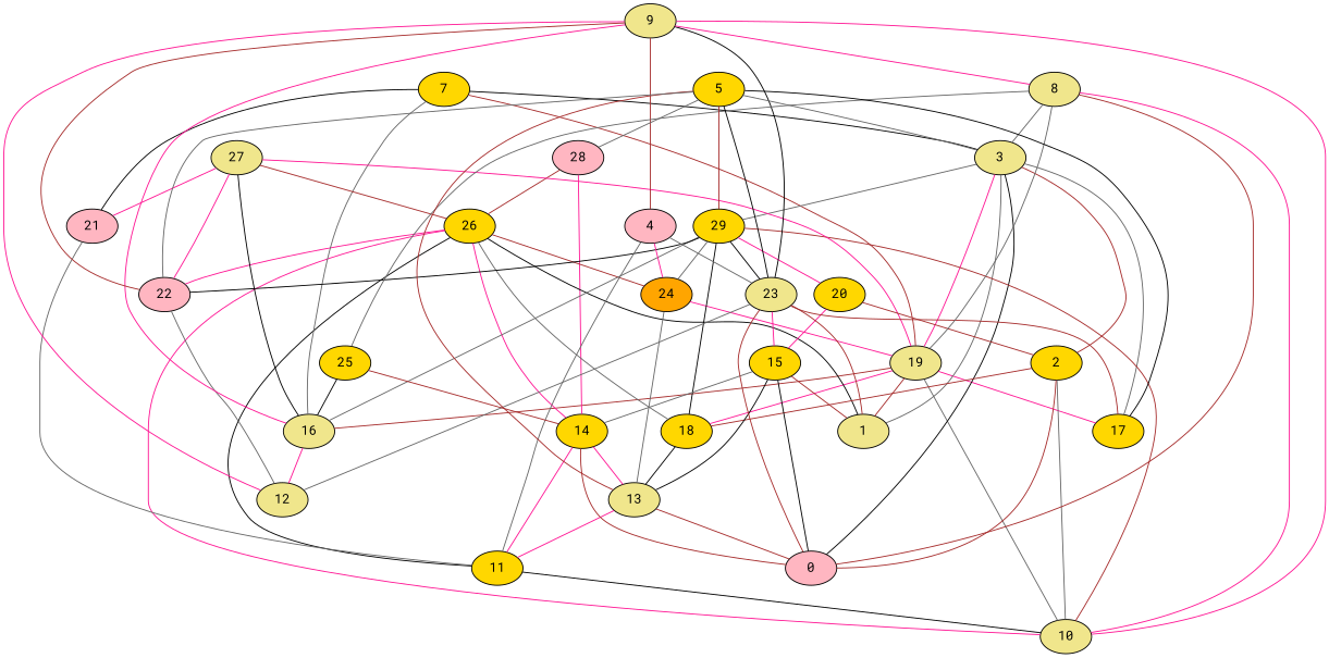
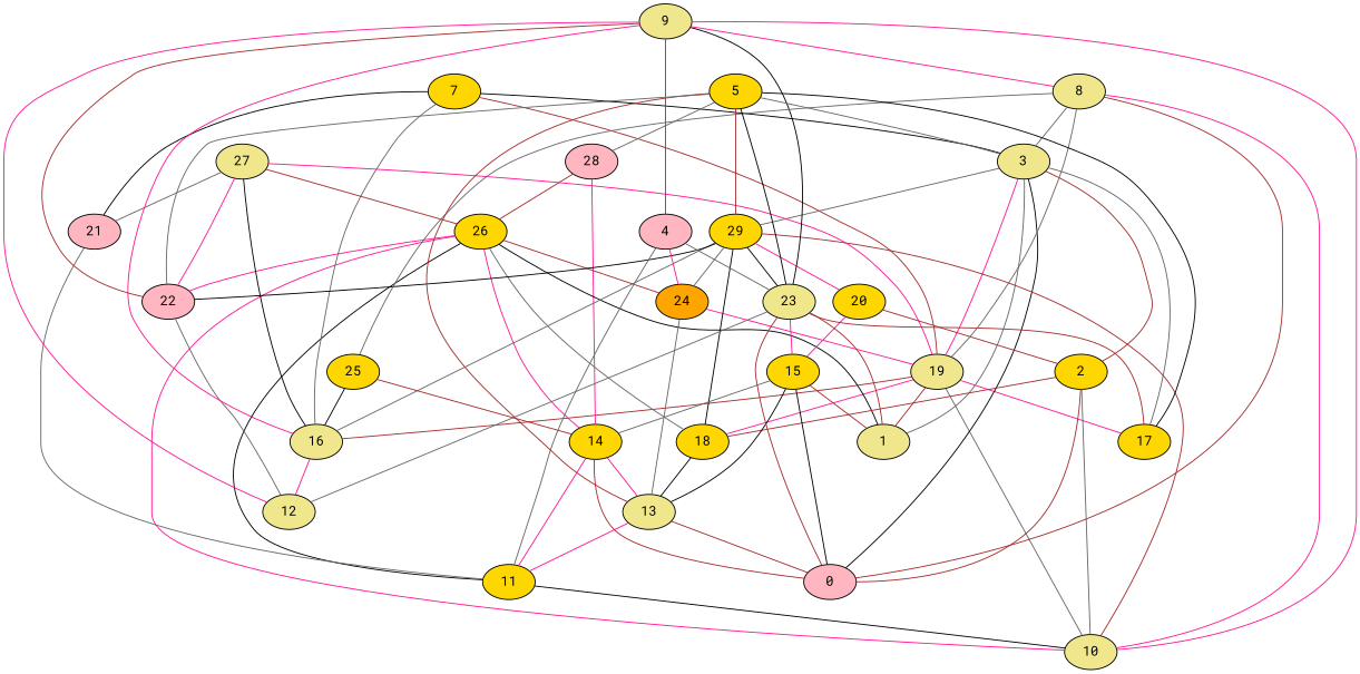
  digraph {
    fontname="Roboto Mono"
    node [fillcolor=gold fontname="Roboto Mono" style=filled]
    edge [color=deeppink dir=none fontname="Roboto Mono"]
    19 [fillcolor=khaki]
    16 [fillcolor=khaki]
    18
    1 [fillcolor=khaki]
    17
    10 [fillcolor=khaki]
    12 [fillcolor=khaki]
    13 [fillcolor=khaki]
    28 [fillcolor=lightpink]
    26
    14
    22 [fillcolor=lightpink]
    11
    24 [fillcolor=orange]
    0 [fillcolor=lightpink]
    7
    3 [fillcolor=khaki]
    21 [fillcolor=lightpink]
    2
    29
    27 [fillcolor=khaki]
    20
    15
    23 [fillcolor=khaki]
    9 [fillcolor=khaki]
    4 [fillcolor=lightpink]
    8 [fillcolor=khaki]
    25
    5
    subgraph sub_1 {
      19
      16
      18
      1
      17
      10
      12
      13
      28
      26
      14
      22
      11
      24
      0
      7
      3
      21
      2
      29
      27
      20
      15
      23
      9
      4
      8
      25
      5
    }
    19 -> 16 [color=brown]
    19 -> 18
    19 -> 1 [color=brown]
    19 -> 17
    19 -> 10 [color=gray40]
    16 -> 12
    18 -> 13 [color=black]
    13 -> 11
    13 -> 0 [color=brown]
    28 -> 26 [color=brown]
    28 -> 14
    26 -> 18 [color=gray40]
    26 -> 1 [color=black]
    26 -> 10
    26 -> 14
    26 -> 22
    26 -> 11 [color=black]
    26 -> 24 [color=brown]
    14 -> 13
    14 -> 11
    14 -> 0 [color=brown]
    22 -> 12 [color=gray40]
    11 -> 10 [color=black]
    24 -> 19
    24 -> 13 [color=gray40]
    7 -> 19 [color=brown]
    7 -> 16 [color=gray40]
    7 -> 3 [color=black]
    7 -> 21 [color=black]
    3 -> 19
    3 -> 1 [color=gray40]
    3 -> 17 [color=gray40]
    3 -> 0 [color=black]
    3 -> 2 [color=brown]
    3 -> 29 [color=gray40]
    21 -> 11 [color=gray40]
    2 -> 18 [color=brown]
    2 -> 10 [color=gray40]
    2 -> 0 [color=brown]
    29 -> 16 [color=gray40]
    29 -> 18 [color=black]
    29 -> 10 [color=brown]
    29 -> 22 [color=black]
    29 -> 24 [color=gray40]
    29 -> 20
    29 -> 23 [color=black]
    27 -> 19
    27 -> 16 [color=black]
    27 -> 26 [color=brown]
    27 -> 22
-   27 -> 21
+   27 -> 21 [color=gray40]
    20 -> 2 [color=brown]
    20 -> 15
    15 -> 1 [color=brown]
    15 -> 13 [color=black]
    15 -> 14 [color=gray40]
    15 -> 0 [color=black]
    23 -> 1 [color=brown]
    23 -> 17 [color=brown]
    23 -> 12 [color=gray40]
    23 -> 0 [color=brown]
    23 -> 15
    9 -> 16
    9 -> 10
    9 -> 12
    9 -> 22 [color=brown]
    9 -> 23 [color=black]
    9 -> 4 [color=brown]
    9 -> 8
    4 -> 11 [color=gray40]
    4 -> 24
    4 -> 23 [color=gray40]
    8 -> 19 [color=gray40]
    8 -> 10
    8 -> 0 [color=brown]
    8 -> 3 [color=gray40]
    8 -> 25 [color=gray40]
    25 -> 16 [color=black]
    25 -> 14 [color=brown]
    5 -> 17 [color=black]
    5 -> 13 [color=brown]
    5 -> 28 [color=gray40]
    5 -> 22 [color=gray40]
    5 -> 3 [color=gray40]
    5 -> 29 [color=brown]
    5 -> 23 [color=black]
  }
